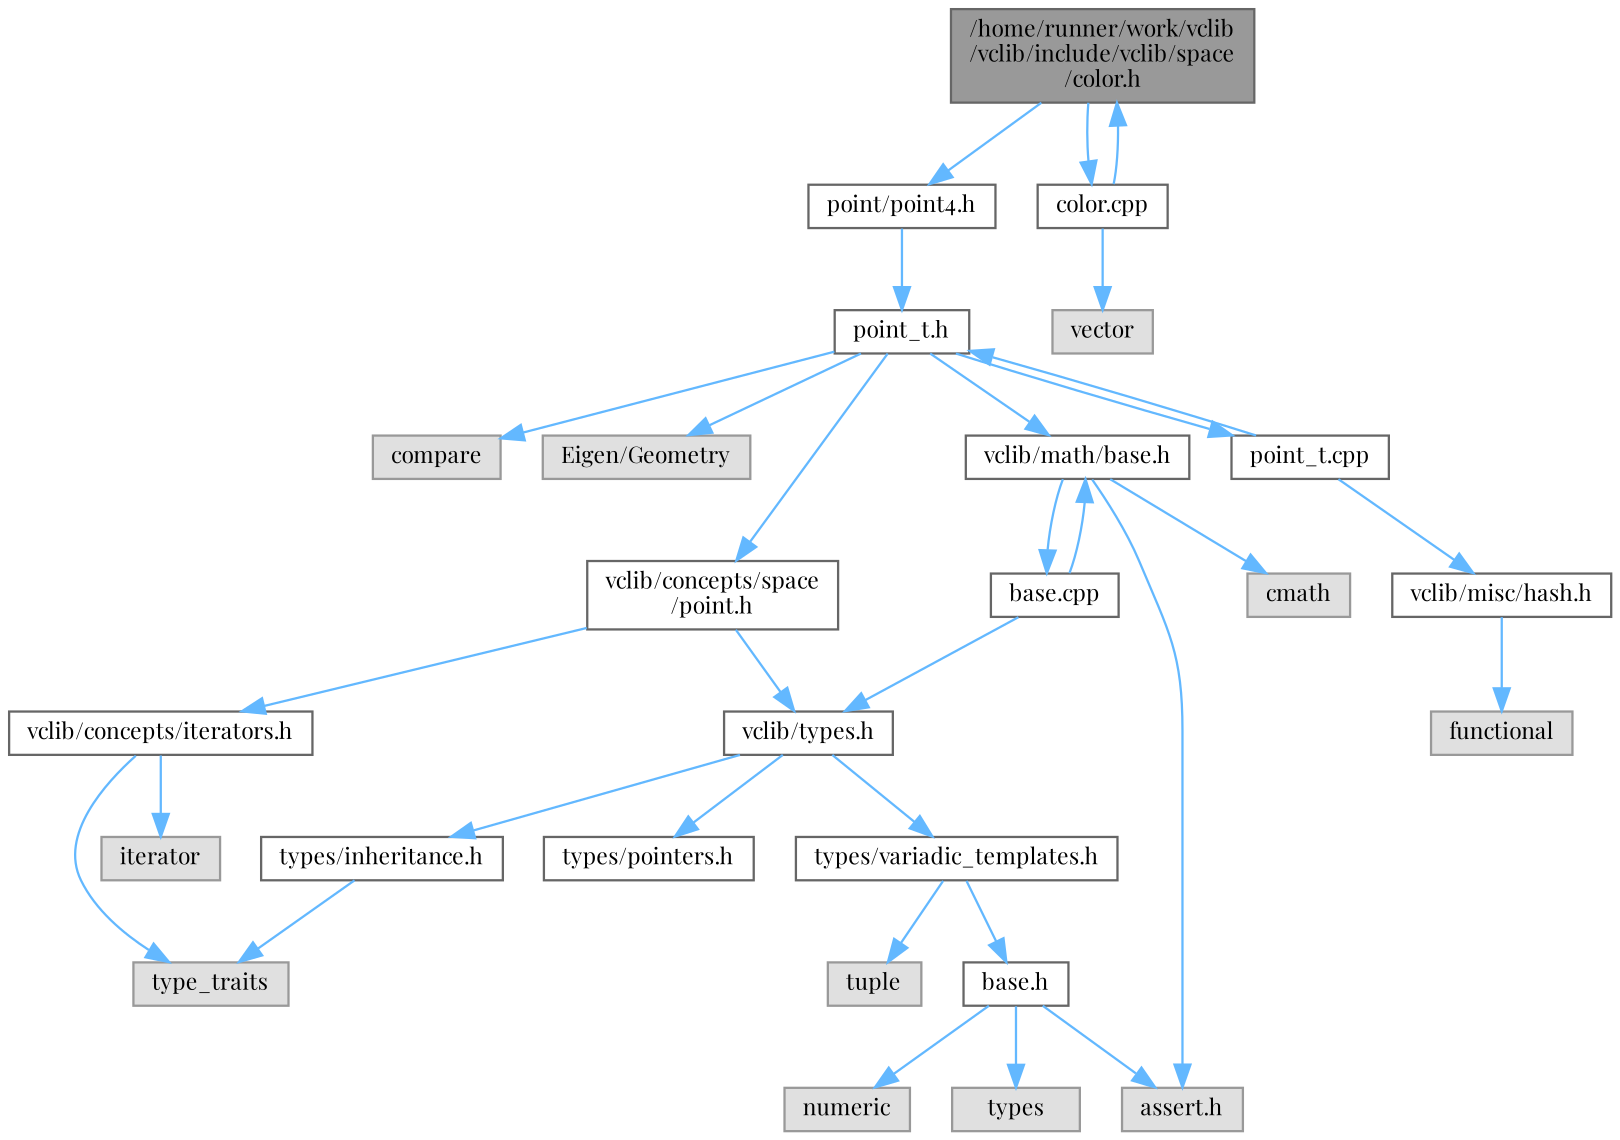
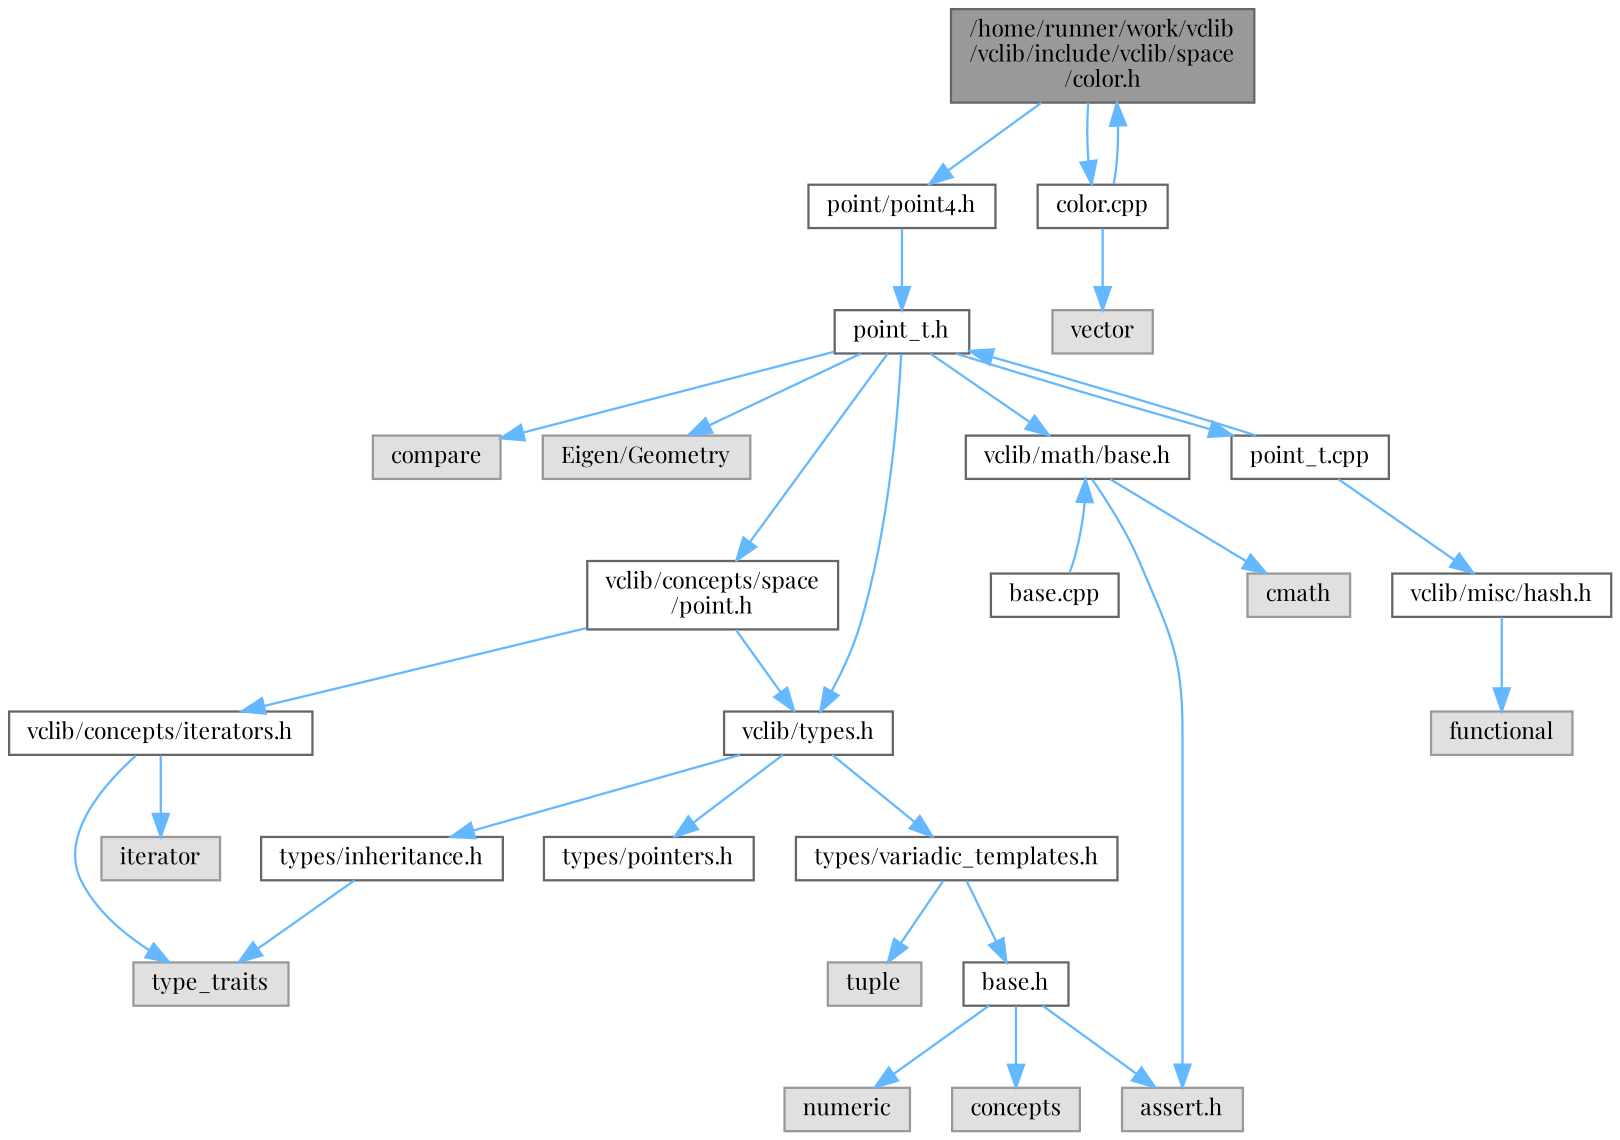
  digraph {
    fontname="Playfair Display"
    node [color=grey40 fillcolor=white fontname="Playfair Display" fontsize=10 shape=box style=filled]
    edge [color=steelblue1 fontname="Playfair Display" fontsize=10 labelfontname=Helvetica labelfontsize=10 style=solid]
    n1 [color=gray40 fillcolor=grey60 fontcolor=black height=0.2 label="/home/runner/work/vclib\l/vclib/include/vclib/space\l/color.h" width=0.4]
    n2 [height=0.2 label="point/point4.h" width=0.4]
    n3 [height=0.2 label="color.cpp" width=0.4]
    n4 [height=0.2 label="point_t.h" width=0.4]
    n5 [color=grey60 fillcolor="#E0E0E0" height=0.2 label=vector width=0.4]
    n6 [color=grey60 fillcolor="#E0E0E0" height=0.2 label=compare width=0.4]
    n7 [color=grey60 fillcolor="#E0E0E0" height=0.2 label="Eigen/Geometry" width=0.4]
    n8 [height=0.2 label="vclib/concepts/space\l/point.h" width=0.4]
    n9 [height=0.2 label="vclib/math/base.h" width=0.4]
    n10 [height=0.2 label="point_t.cpp" width=0.4]
    n11 [height=0.2 label="vclib/concepts/iterators.h" width=0.4]
    n12 [height=0.2 label="vclib/types.h" width=0.4]
    n13 [color=grey60 fillcolor="#E0E0E0" height=0.2 label="assert.h" width=0.4]
    n14 [color=grey60 fillcolor="#E0E0E0" height=0.2 label=cmath width=0.4]
    n15 [height=0.2 label="base.cpp" width=0.4]
    n16 [height=0.2 label="vclib/misc/hash.h" width=0.4]
    n17 [color=grey60 fillcolor="#E0E0E0" height=0.2 label=iterator width=0.4]
    n18 [color=grey60 fillcolor="#E0E0E0" height=0.2 label=type_traits width=0.4]
    n19 [height=0.2 label="types/inheritance.h" width=0.4]
    n20 [height=0.2 label="types/pointers.h" width=0.4]
    n21 [height=0.2 label="types/variadic_templates.h" width=0.4]
    n22 [height=0.2 label="base.h" width=0.4]
    n23 [color=grey60 fillcolor="#E0E0E0" height=0.2 label=tuple width=0.4]
-   n24 [color=grey60 fillcolor="#E0E0E0" height=0.2 label=types width=0.4]
+   n24 [color=grey60 fillcolor="#E0E0E0" height=0.2 label=concepts width=0.4]
    n25 [color=grey60 fillcolor="#E0E0E0" height=0.2 label=numeric width=0.4]
    n26 [color=grey60 fillcolor="#E0E0E0" height=0.2 label=functional width=0.4]
    n1 -> n2
    n1 -> n3
    n2 -> n4
    n3 -> n1
    n3 -> n5
    n4 -> n6
    n4 -> n7
    n4 -> n8
    n4 -> n9
    n4 -> n10
    n8 -> n11
    n8 -> n12
    n9 -> n13
    n9 -> n14
-   n9 -> n15
    n10 -> n4
    n10 -> n16
    n11 -> n17
    n11 -> n18
    n12 -> n19
    n12 -> n20
    n12 -> n21
    n15 -> n9
-   n15 -> n12
+   n4 -> n12
    n16 -> n26
    n19 -> n18
    n21 -> n22
    n21 -> n23
    n22 -> n13
    n22 -> n24
    n22 -> n25
  }
